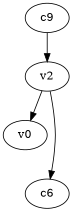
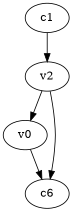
  strict digraph {
    edge [weight=1]
-   c1 [label=c9]
+   c1
    v2
    n3 [label=v0]
    n4 [label=c6]
    c1 -> v2
    v2 -> n3
    v2 -> n4
+   n3 -> n4
  }
